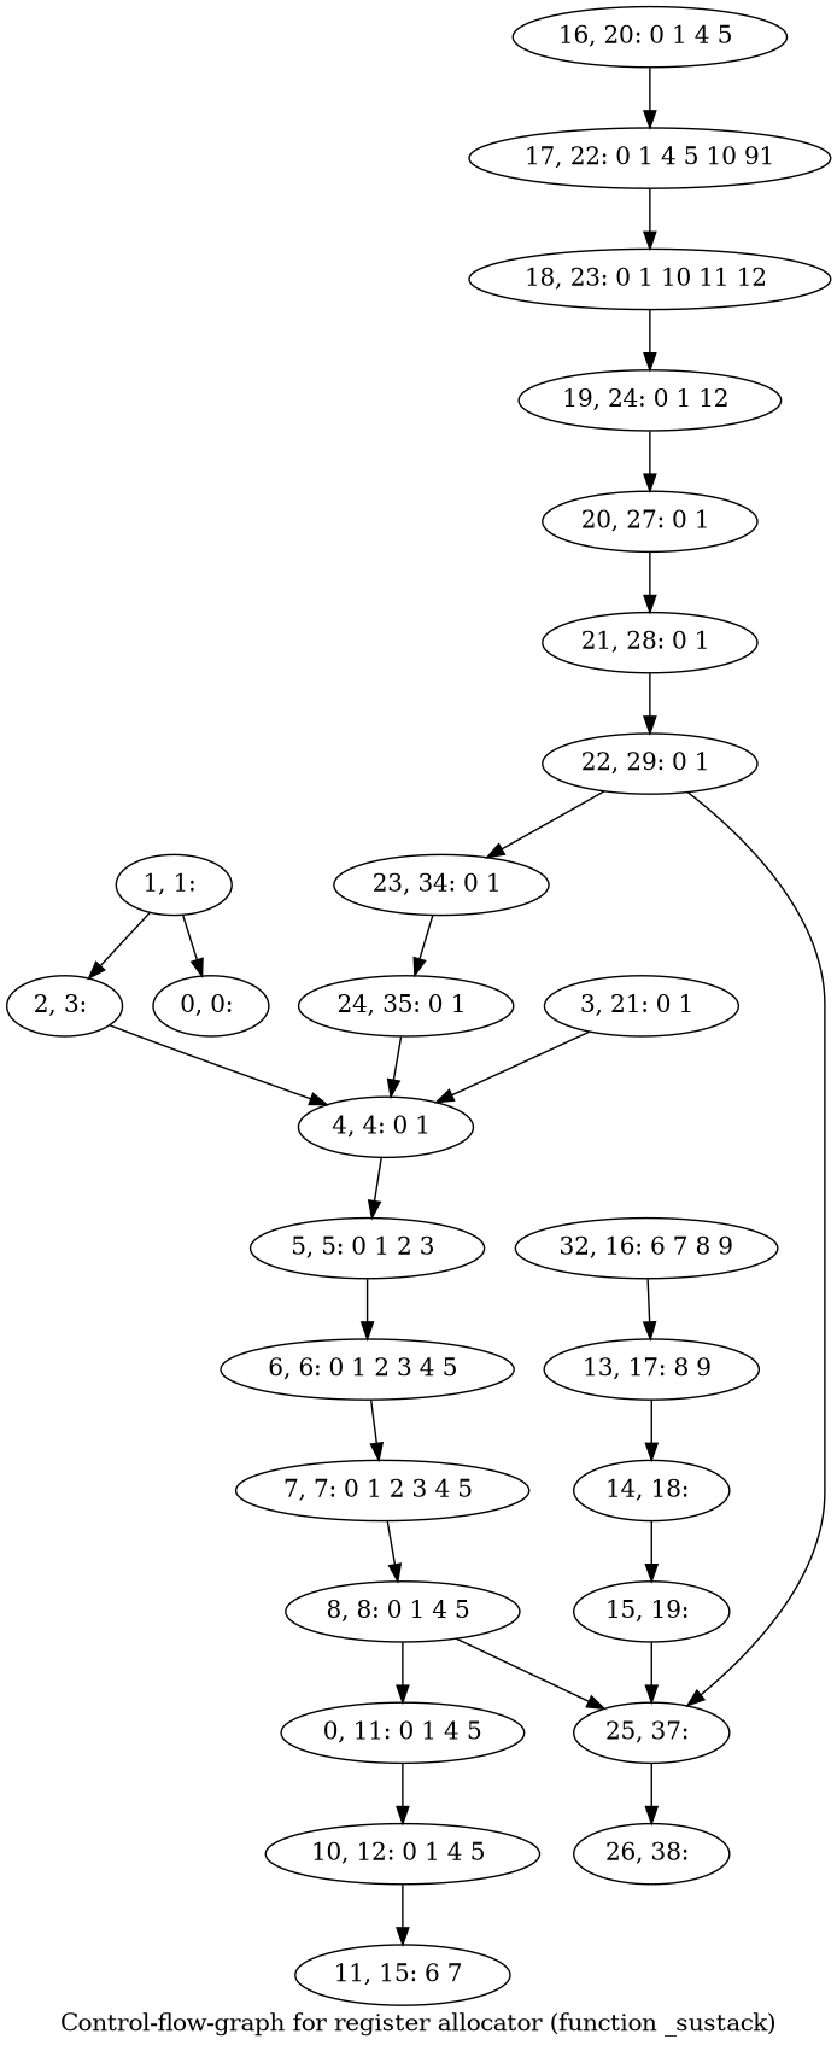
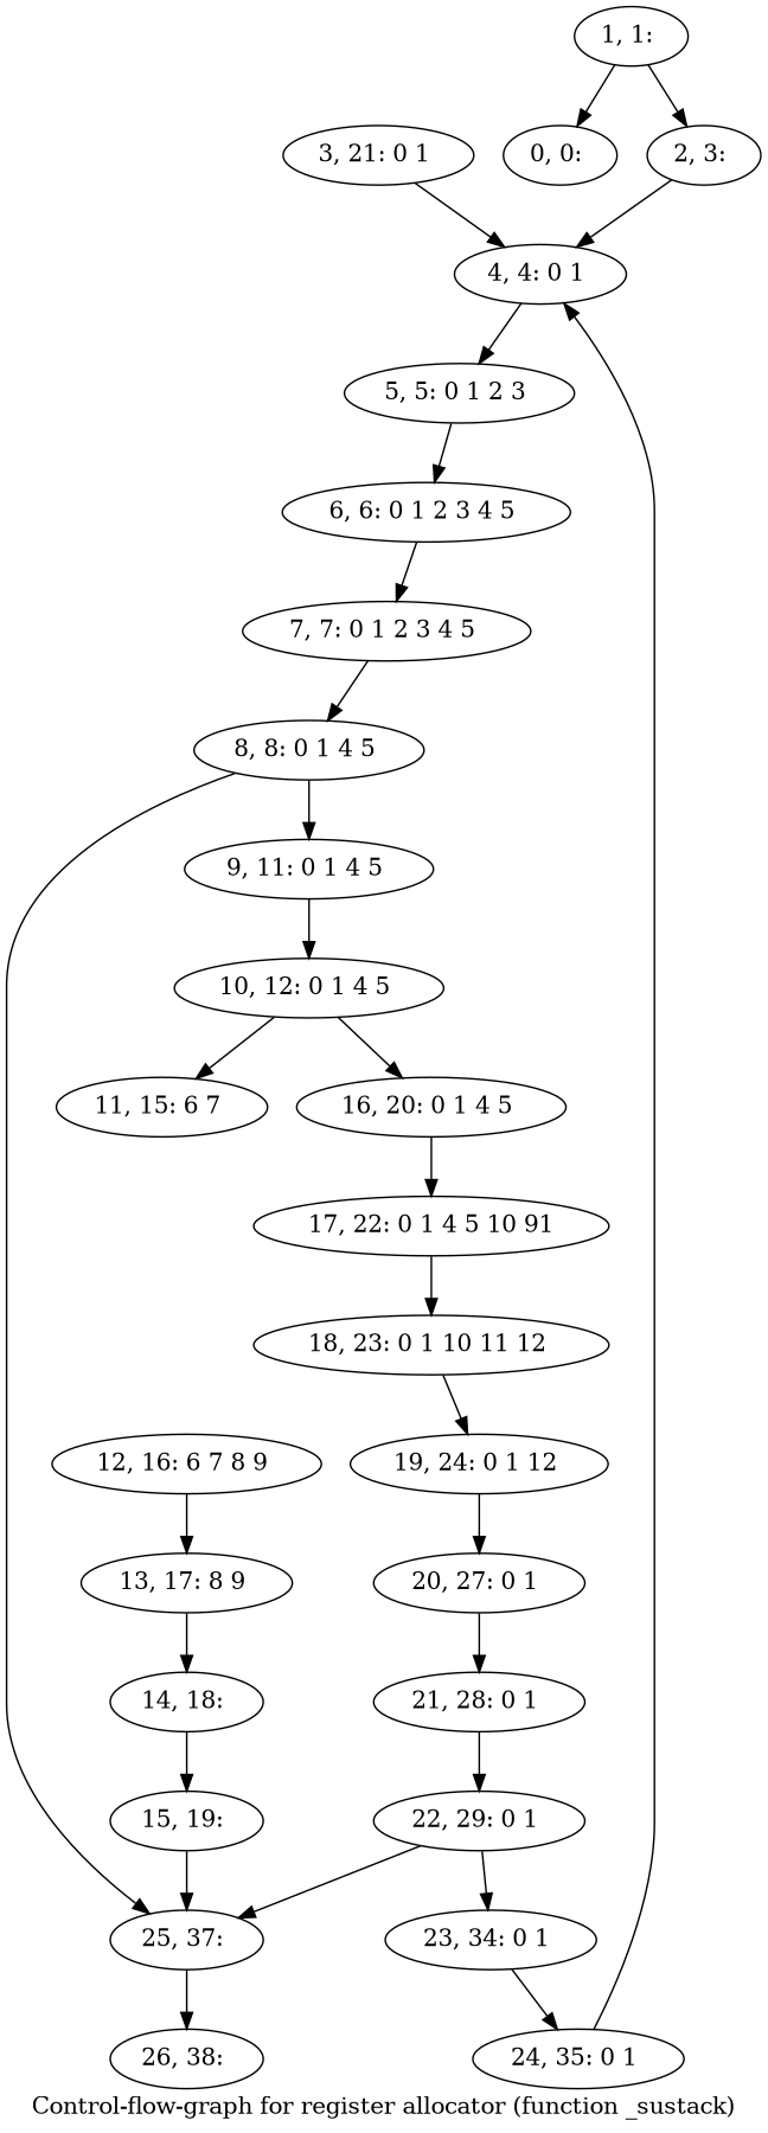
  digraph {
    label="Control-flow-graph for register allocator (function _sustack)"
    n1 [label="0, 0: "]
    n2 [label="1, 1: "]
    n3 [label="2, 3: "]
    n4 [label="4, 4: 0 1 "]
    n5 [label="3, 21: 0 1 "]
    n6 [label="5, 5: 0 1 2 3 "]
    n7 [label="6, 6: 0 1 2 3 4 5 "]
    n8 [label="7, 7: 0 1 2 3 4 5 "]
    n9 [label="8, 8: 0 1 4 5 "]
-   n10 [label="0, 11: 0 1 4 5"]
+   n10 [label="9, 11: 0 1 4 5 "]
    n11 [label="25, 37: "]
    n12 [label="10, 12: 0 1 4 5 "]
    n13 [label="26, 38: "]
    n14 [label="11, 15: 6 7 "]
    n15 [label="16, 20: 0 1 4 5 "]
    n16 [label="17, 22: 0 1 4 5 10 91"]
-   n17 [label="32, 16: 6 7 8 9"]
+   n17 [label="12, 16: 6 7 8 9 "]
    n18 [label="13, 17: 8 9 "]
    n19 [label="14, 18: "]
    n20 [label="15, 19: "]
    n21 [label="18, 23: 0 1 10 11 12 "]
    n22 [label="19, 24: 0 1 12 "]
    n23 [label="20, 27: 0 1 "]
    n24 [label="21, 28: 0 1 "]
    n25 [label="22, 29: 0 1 "]
    n26 [label="23, 34: 0 1 "]
    n27 [label="24, 35: 0 1 "]
    n2 -> n1
    n2 -> n3
    n3 -> n4
    n4 -> n6
    n5 -> n4
    n6 -> n7
    n7 -> n8
    n8 -> n9
    n9 -> n10
    n9 -> n11
    n10 -> n12
    n11 -> n13
    n12 -> n14
+   n12 -> n15
    n15 -> n16
    n16 -> n21
    n17 -> n18
    n18 -> n19
    n19 -> n20
    n20 -> n11
    n21 -> n22
    n22 -> n23
    n23 -> n24
    n24 -> n25
    n25 -> n11
    n25 -> n26
    n26 -> n27
    n27 -> n4
  }
